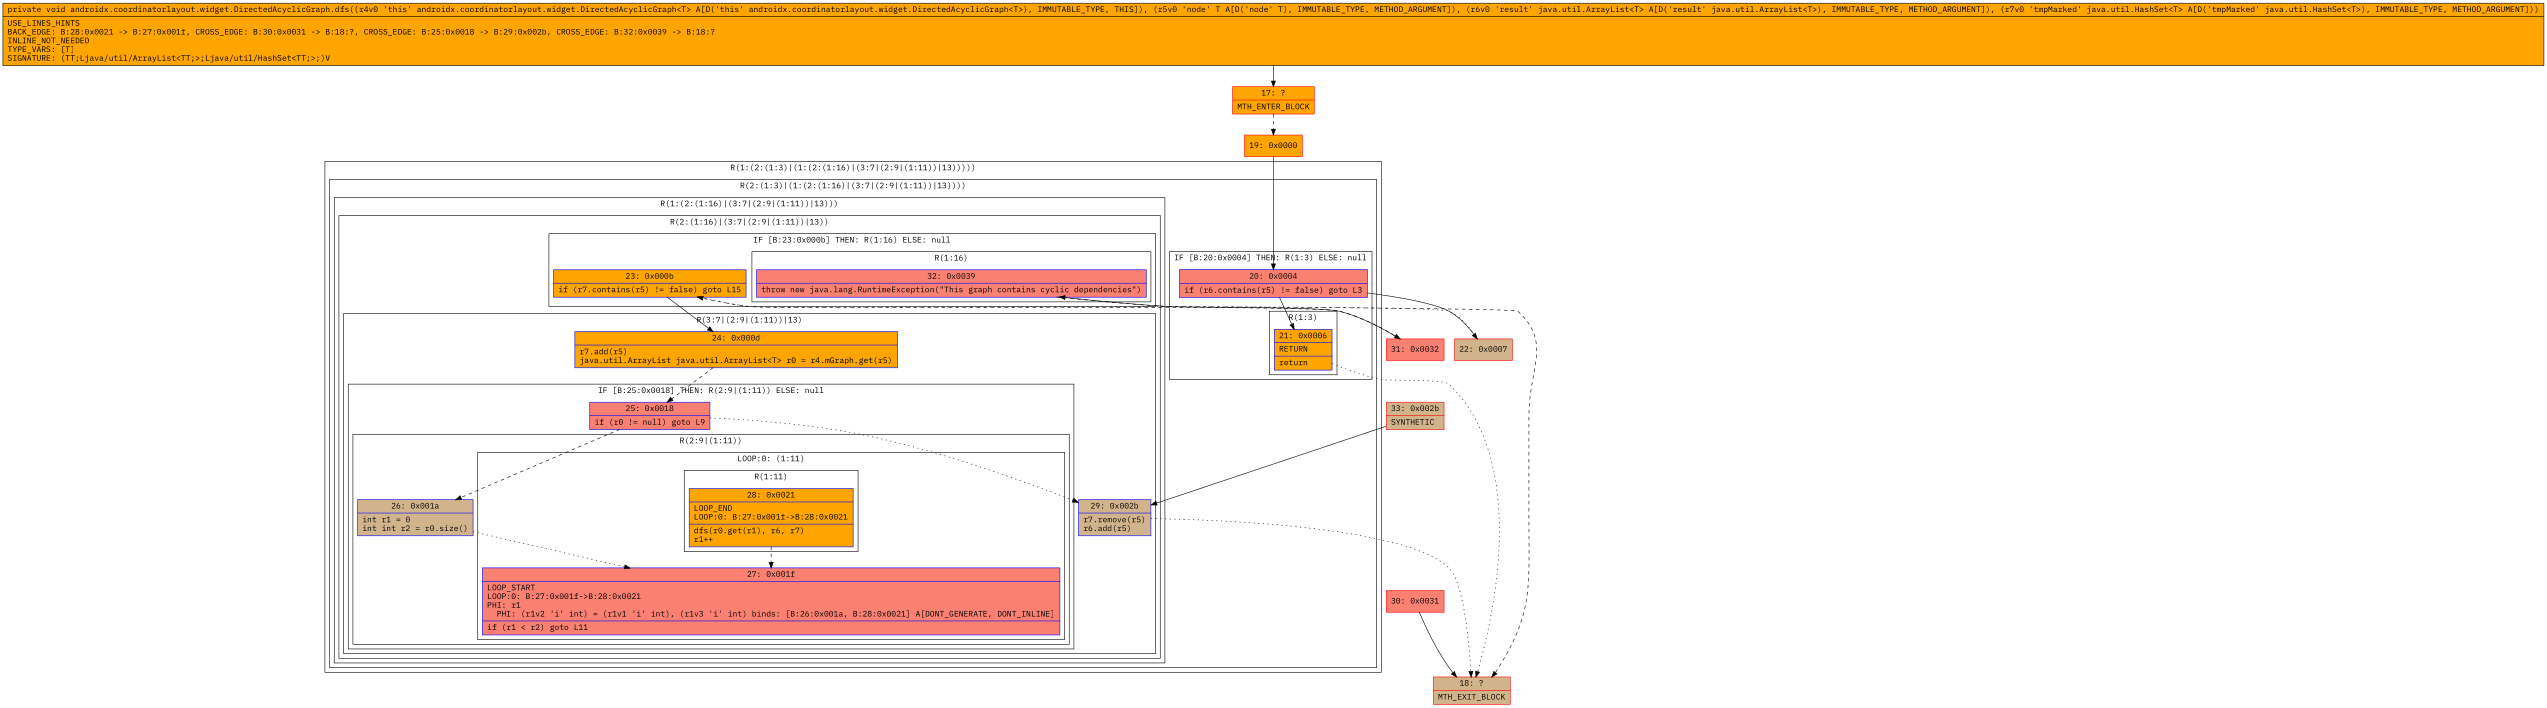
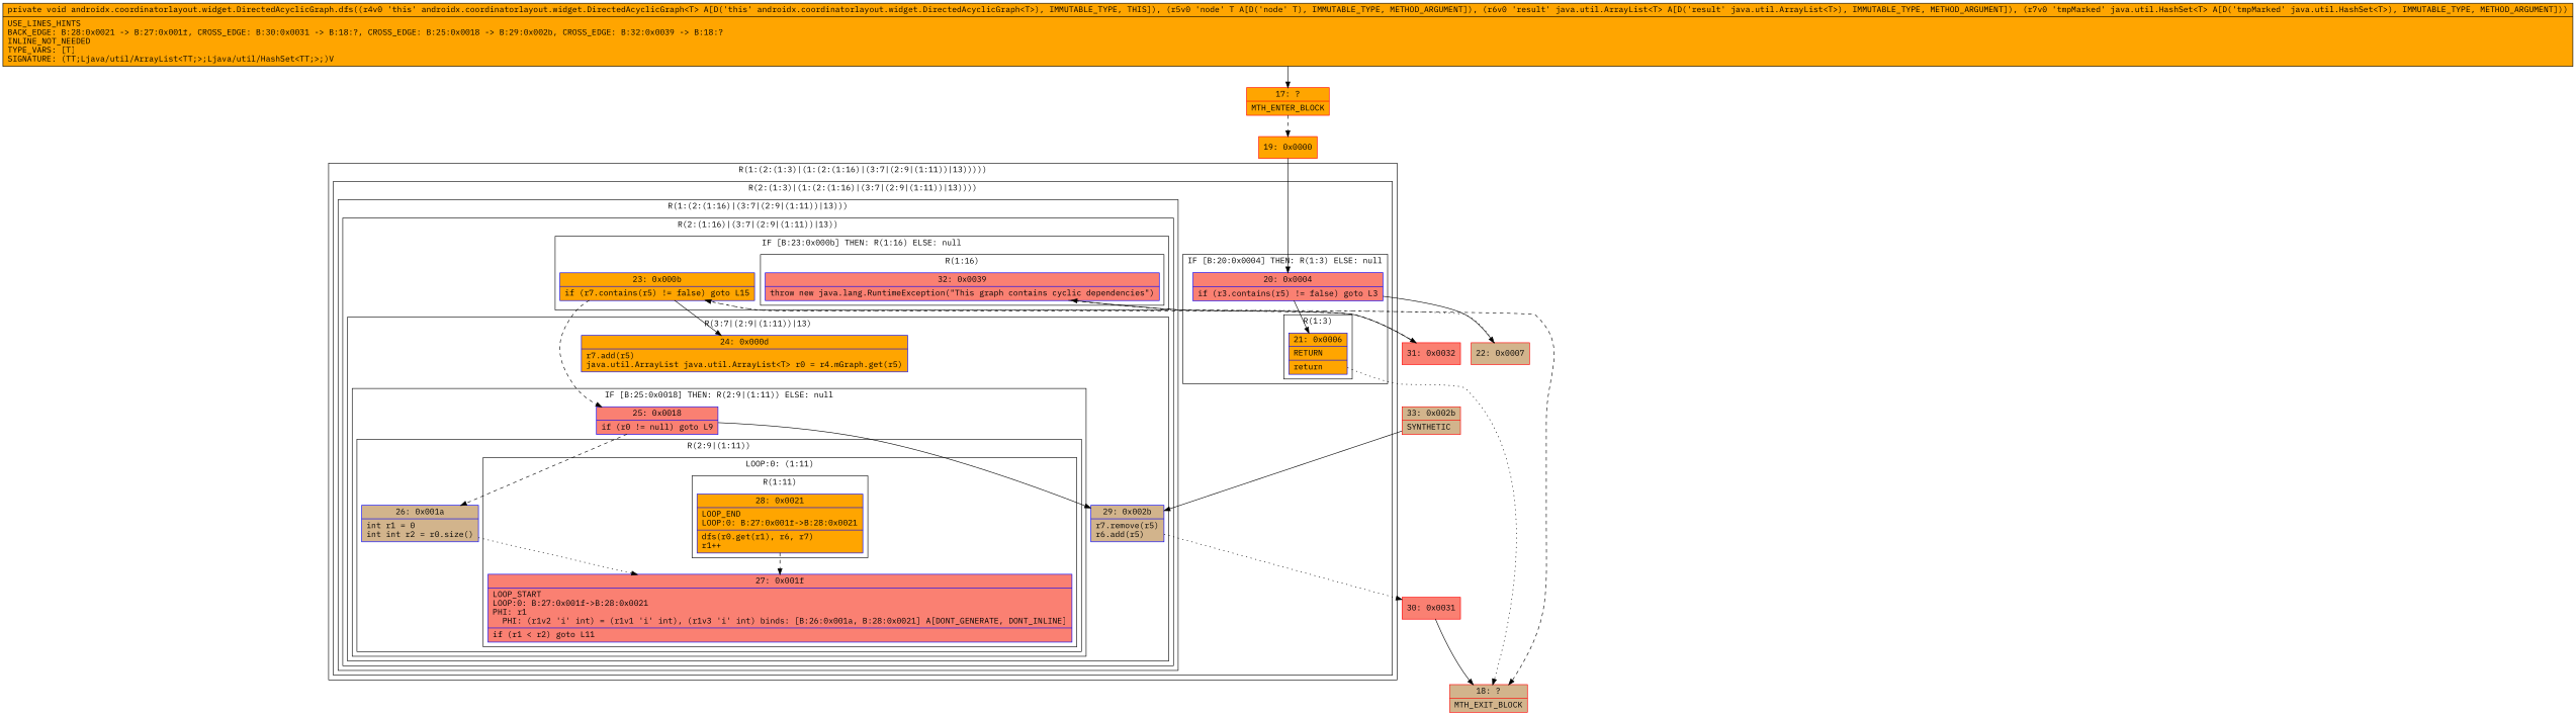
  digraph {
    fontname="IBM Plex Mono"
    node [color=blue fillcolor=orange fontname="IBM Plex Mono" shape=record style=filled]
    edge [fontname="IBM Plex Mono" style=solid]
    n1 [label="{21\:\ 0x0006|RETURN\l|return\l}"]
-   n2 [fillcolor=salmon label="{20\:\ 0x0004|if (r6.contains(r5) != false) goto L3\l}"]
+   n2 [fillcolor=salmon label="{20\:\ 0x0004|if (r3.contains(r5) != false) goto L3\l}"]
    n3 [fillcolor=salmon label="{32\:\ 0x0039|throw new java.lang.RuntimeException(\"This graph contains cyclic dependencies\")\l}"]
    n4 [label="{23\:\ 0x000b|if (r7.contains(r5) != false) goto L15\l}"]
    n5 [label="{28\:\ 0x0021|LOOP_END\lLOOP:0: B:27:0x001f\-\>B:28:0x0021\l|dfs(r0.get(r1), r6, r7)\lr1++\l}"]
    n6 [fillcolor=salmon label="{27\:\ 0x001f|LOOP_START\lLOOP:0: B:27:0x001f\-\>B:28:0x0021\lPHI: r1 \l  PHI: (r1v2 'i' int) = (r1v1 'i' int), (r1v3 'i' int) binds: [B:26:0x001a, B:28:0x0021] A[DONT_GENERATE, DONT_INLINE]\l|if (r1 \< r2) goto L11\l}"]
    n7 [fillcolor=tan label="{26\:\ 0x001a|int r1 = 0\lint int r2 = r0.size()\l}"]
    n8 [fillcolor=salmon label="{25\:\ 0x0018|if (r0 != null) goto L9\l}"]
    n9 [label="{24\:\ 0x000d|r7.add(r5)\ljava.util.ArrayList java.util.ArrayList\<T\> r0 = r4.mGraph.get(r5)\l}"]
    n10 [fillcolor=tan label="{29\:\ 0x002b|r7.remove(r5)\lr6.add(r5)\l}"]
    n11 [color=red fillcolor=tan label="{18\:\ ?|MTH_EXIT_BLOCK\l}"]
    n12 [color=red fillcolor=tan label="{22\:\ 0x0007}"]
    n13 [color=red fillcolor=salmon label="{31\:\ 0x0032}"]
    n14 [color=red fillcolor=salmon label="{30\:\ 0x0031}"]
    n15 [color=red fillcolor=tan label="{33\:\ 0x002b|SYNTHETIC\l}"]
    n16 [color=red label="{17\:\ ?|MTH_ENTER_BLOCK\l}"]
    n17 [color=red label="{19\:\ 0x0000}"]
    n18 [label="{private void androidx.coordinatorlayout.widget.DirectedAcyclicGraph.dfs((r4v0 'this' androidx.coordinatorlayout.widget.DirectedAcyclicGraph\<T\> A[D('this' androidx.coordinatorlayout.widget.DirectedAcyclicGraph\<T\>), IMMUTABLE_TYPE, THIS]), (r5v0 'node' T A[D('node' T), IMMUTABLE_TYPE, METHOD_ARGUMENT]), (r6v0 'result' java.util.ArrayList\<T\> A[D('result' java.util.ArrayList\<T\>), IMMUTABLE_TYPE, METHOD_ARGUMENT]), (r7v0 'tmpMarked' java.util.HashSet\<T\> A[D('tmpMarked' java.util.HashSet\<T\>), IMMUTABLE_TYPE, METHOD_ARGUMENT]))  | USE_LINES_HINTS\lBACK_EDGE: B:28:0x0021 \-\> B:27:0x001f, CROSS_EDGE: B:30:0x0031 \-\> B:18:?, CROSS_EDGE: B:25:0x0018 \-\> B:29:0x002b, CROSS_EDGE: B:32:0x0039 \-\> B:18:?\lINLINE_NOT_NEEDED\lTYPE_VARS: [T]\lSIGNATURE: (TT;Ljava\/util\/ArrayList\<TT;\>;Ljava\/util\/HashSet\<TT;\>;)V\l}" color=""]
    subgraph cluster_1 {
      label="R(1:(2:(1:3)|(1:(2:(1:16)|(3:7|(2:9|(1:11))|13)))))"
      subgraph cluster_2 {
        label="R(2:(1:3)|(1:(2:(1:16)|(3:7|(2:9|(1:11))|13))))"
        subgraph cluster_3 {
          label="IF [B:20:0x0004] THEN: R(1:3) ELSE: null"
          n2
          subgraph cluster_4 {
            label="R(1:3)"
            n1
          }
        }
        subgraph cluster_5 {
          label="R(1:(2:(1:16)|(3:7|(2:9|(1:11))|13)))"
          subgraph cluster_6 {
            label="R(2:(1:16)|(3:7|(2:9|(1:11))|13))"
            subgraph cluster_7 {
              label="IF [B:23:0x000b] THEN: R(1:16) ELSE: null"
              n4
              subgraph cluster_8 {
                label="R(1:16)"
                n3
              }
            }
            subgraph cluster_9 {
              label="R(3:7|(2:9|(1:11))|13)"
              n9
              n10
              subgraph cluster_10 {
                label="IF [B:25:0x0018] THEN: R(2:9|(1:11)) ELSE: null"
                n8
                subgraph cluster_11 {
                  label="R(2:9|(1:11))"
                  n7
                  subgraph cluster_12 {
                    label="LOOP:0: (1:11)"
                    n6
                    subgraph cluster_13 {
                      label="R(1:11)"
                      n5
                    }
                  }
                }
              }
            }
          }
        }
      }
    }
    n1 -> n11 [style=dotted]
    n2 -> n1
    n2 -> n12
    n3 -> n11 [style=dashed]
    n4 -> n9
    n4 -> n13 [style=dashed]
    n5 -> n6 [style=dashed]
    n7 -> n6 [style=dotted]
    n8 -> n7 [style=dashed]
-   n8 -> n10 [style=dotted]
-   n9 -> n8 [style=dashed]
-   n10 -> n11 [style=dotted]
+   n8 -> n10
+   n4 -> n8 [style=dashed]
+   n10 -> n14 [style=dotted]
    n12 -> n4 [style=dotted]
    n13 -> n3
    n14 -> n11
    n15 -> n10
    n16 -> n17 [style=dashed]
    n17 -> n2
    n18 -> n16
  }
